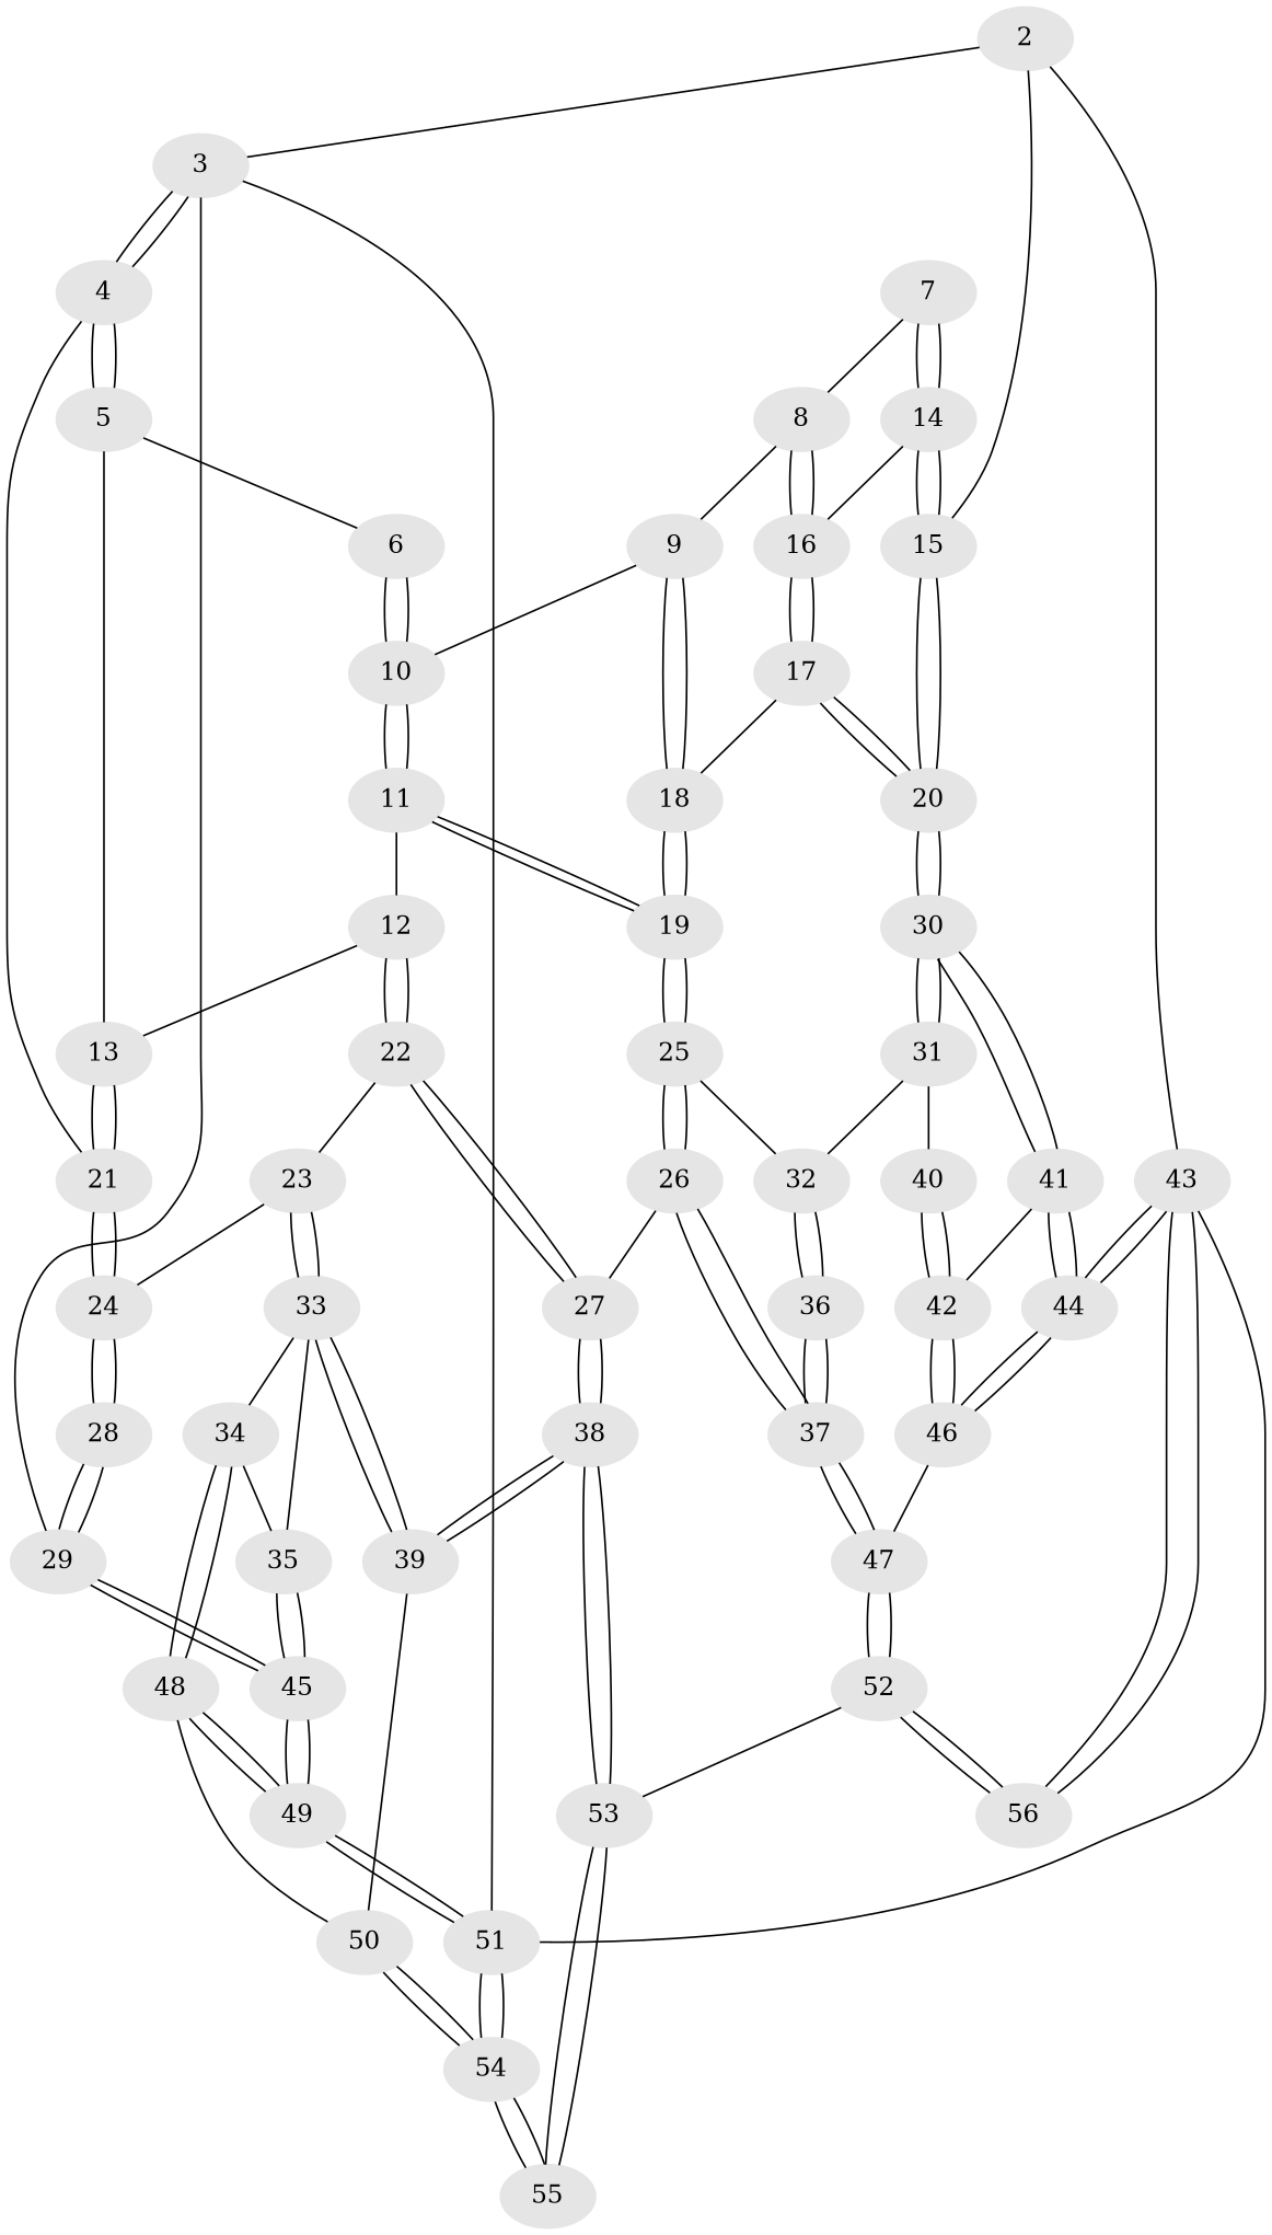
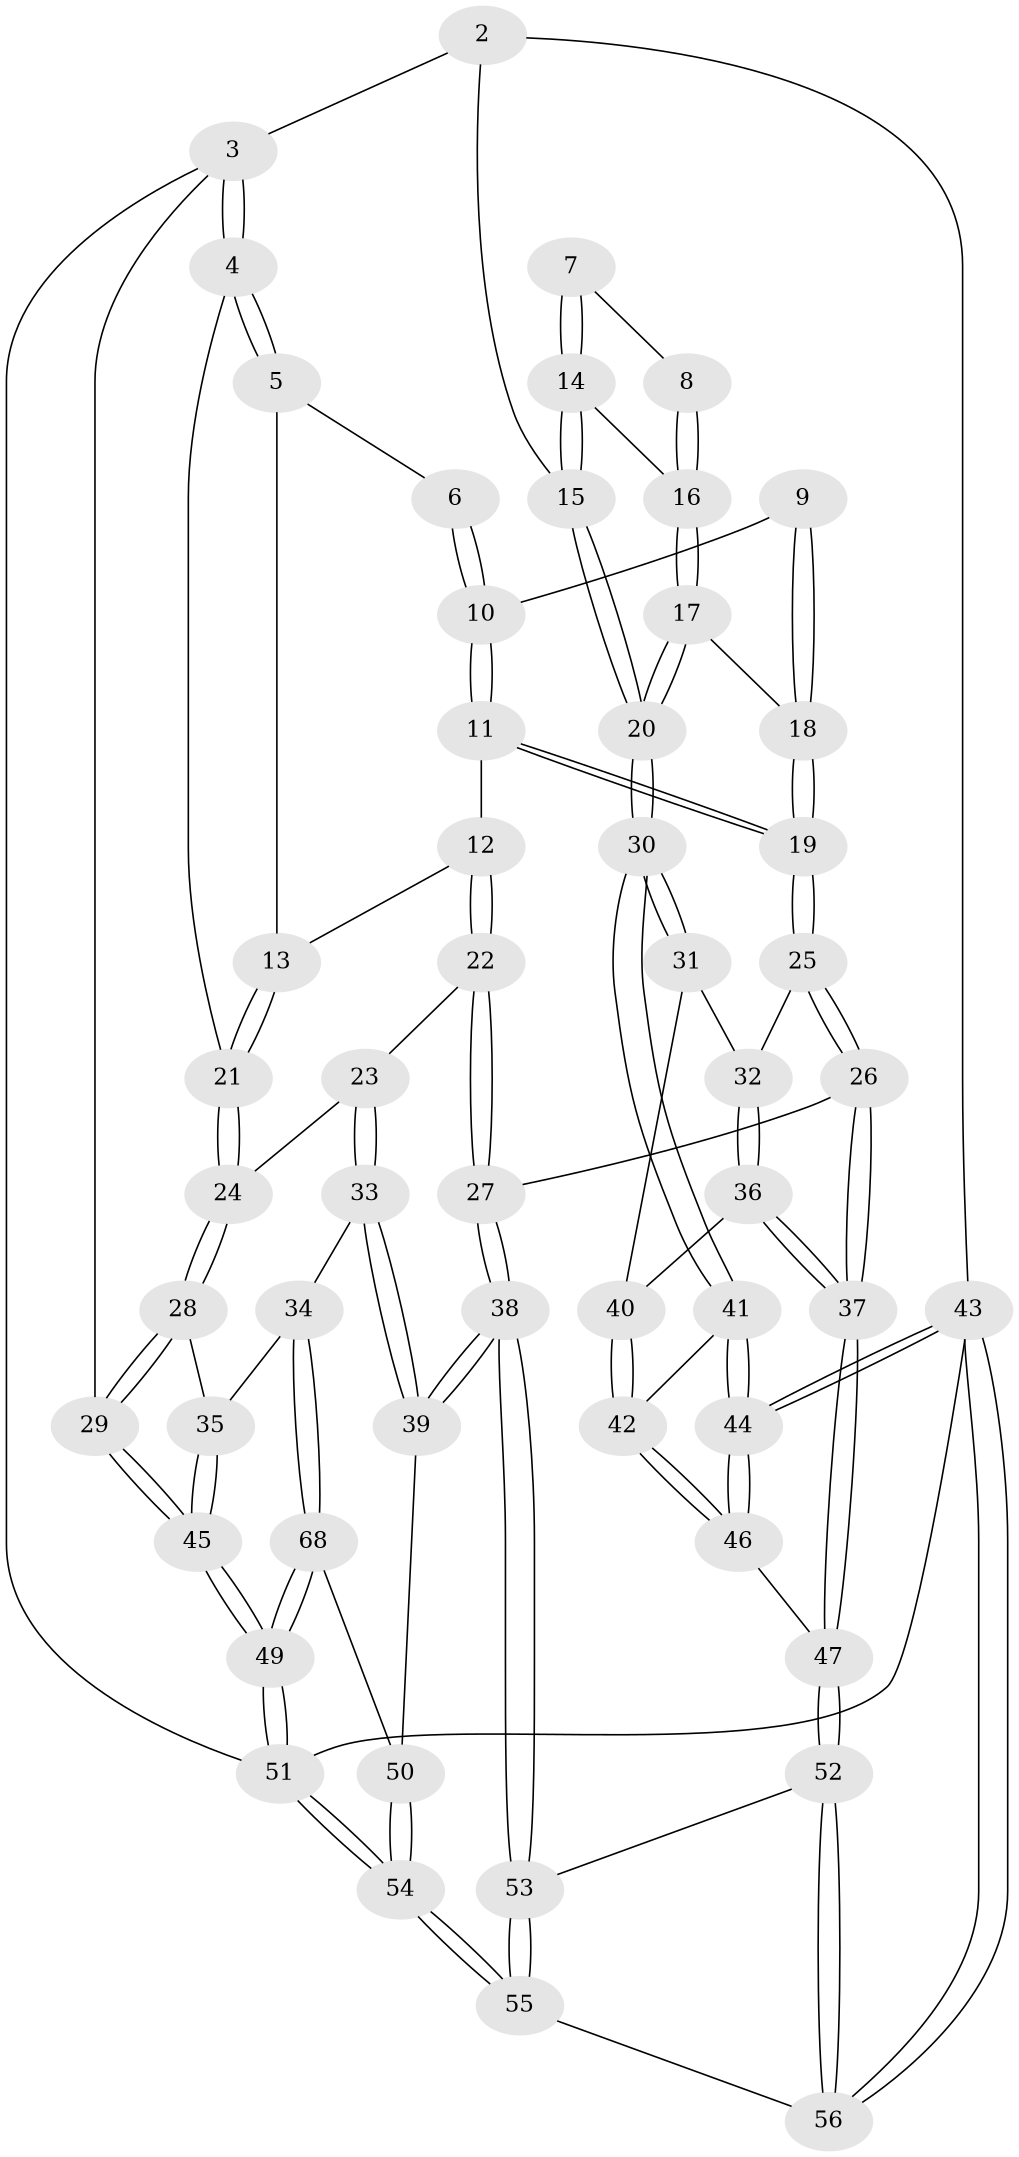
  graph {
    node [color=gray90 style=filled]
    2
    3
    15
    43
    7
    8
    14
    4
    29
    51
    20
    44
    56
    5
    21
    45
    54
    6
    13
    24
    10
    11
    9
    16
    18
    17
    19
    12
    22
    25
    23
    27
    30
    26
    32
    31
    41
    28
    33
    38
    34
    39
    35
    37
    36
    47
    53
    49
    40
    42
-   48
+   48 [label=68]
    50
    52
    55
    46
    2 -- 3
    2 -- 15
    2 -- 43
    3 -- 4
    3 -- 4
    3 -- 29
    3 -- 51
    15 -- 20
    15 -- 20
    43 -- 51
    43 -- 44
    43 -- 44
    43 -- 56
    43 -- 56
    7 -- 8
    7 -- 14
    7 -- 14
-   8 -- 9
    8 -- 16
    8 -- 16
    14 -- 15
    14 -- 15
    14 -- 16
    4 -- 5
    4 -- 5
    4 -- 21
    29 -- 45
    29 -- 45
    51 -- 54
    51 -- 54
    20 -- 30
    20 -- 30
    44 -- 46
    44 -- 46
    5 -- 6
    5 -- 13
    21 -- 24
    21 -- 24
    45 -- 49
    45 -- 49
    54 -- 55
    54 -- 55
    6 -- 10
    6 -- 10
    13 -- 21
    13 -- 21
    24 -- 28
    24 -- 28
    10 -- 11
    10 -- 11
    11 -- 19
    11 -- 19
    11 -- 12
    9 -- 10
    9 -- 18
    9 -- 18
    16 -- 17
    16 -- 17
    18 -- 19
    18 -- 19
    17 -- 20
    17 -- 20
    17 -- 18
    19 -- 25
    19 -- 25
    12 -- 13
    12 -- 22
    12 -- 22
    22 -- 23
    22 -- 27
    22 -- 27
    25 -- 26
    25 -- 26
    25 -- 32
    23 -- 24
    23 -- 33
    23 -- 33
    27 -- 38
    27 -- 38
    30 -- 31
    30 -- 31
    30 -- 41
    30 -- 41
    26 -- 27
    26 -- 37
    26 -- 37
    32 -- 36
    32 -- 36
    31 -- 32
    31 -- 40
    41 -- 44
    41 -- 44
    41 -- 42
    28 -- 29
    28 -- 29
-   33 -- 35
+   28 -- 35
    33 -- 34
    33 -- 39
    33 -- 39
    38 -- 39
    38 -- 39
    38 -- 53
    38 -- 53
    34 -- 35
    34 -- 48
    34 -- 48
    39 -- 50
    35 -- 45
    35 -- 45
    37 -- 47
    37 -- 47
    36 -- 37
    36 -- 37
+   36 -- 40
    47 -- 52
    47 -- 52
    53 -- 55
    53 -- 55
    49 -- 51
    49 -- 51
    40 -- 42
    40 -- 42
    42 -- 46
    42 -- 46
    48 -- 49
    48 -- 49
    48 -- 50
    50 -- 54
    50 -- 54
    52 -- 56
    52 -- 56
    52 -- 53
+   55 -- 56
    46 -- 47
  }
